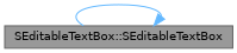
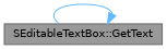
  digraph {
    rankdir=LR
-   n1 [color=gray40 fillcolor=grey60 fontcolor=black fontname=Helvetica fontsize=10 height=0.2 label="SEditableTextBox::SEditableTextBox" shape=box style=filled width=0.4]
+   n1 [color=gray40 fillcolor=grey60 fontcolor=black fontname=Helvetica fontsize=10 height=0.2 label="SEditableTextBox::GetText" shape=box style=filled width=0.4]
    n1 -> n1 [color=steelblue1 fontname=Helvetica fontsize=10 labelfontname=Helvetica labelfontsize=10 style=solid]
  }
